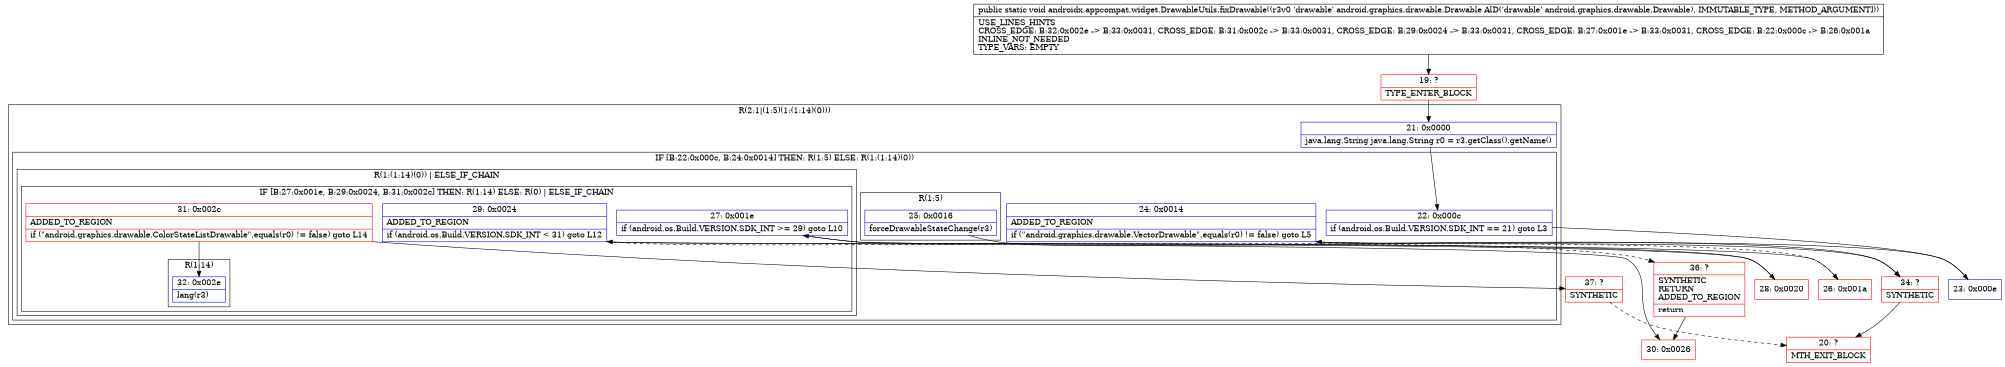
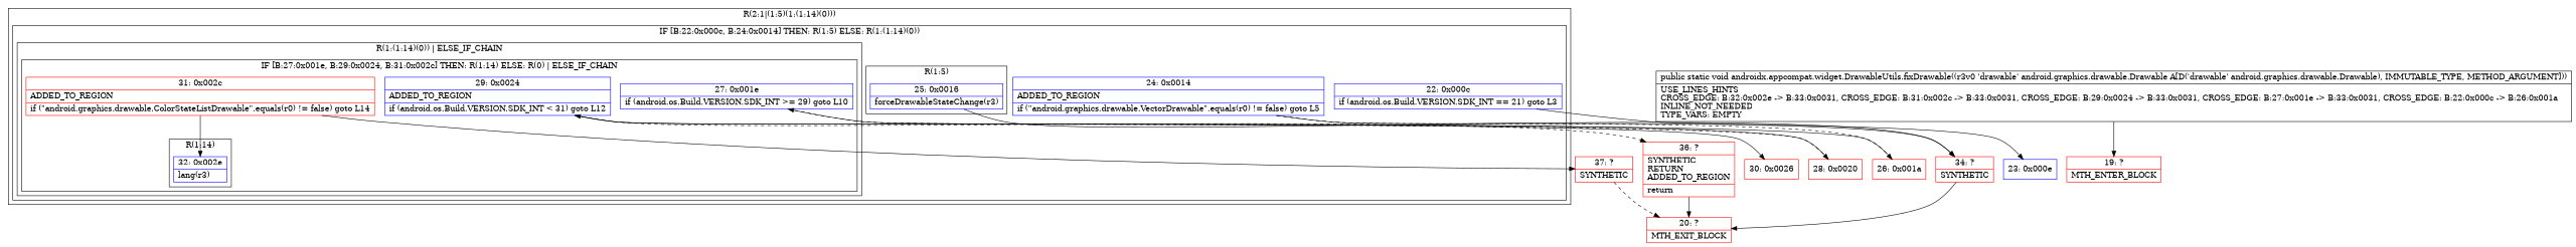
  digraph {
    node [color=red shape=record]
    n1 [color=blue label="{25\:\ 0x0016|forceDrawableStateChange(r3)\l}"]
    n2 [color=blue label="{32\:\ 0x002e|lang(r3)\l}"]
    n3 [color=blue label="{27\:\ 0x001e|if (android.os.Build.VERSION.SDK_INT \>= 29) goto L10\l}"]
    n4 [color=blue label="{29\:\ 0x0024|ADDED_TO_REGION\l|if (android.os.Build.VERSION.SDK_INT \< 31) goto L12\l}"]
    n5 [label="{31\:\ 0x002c|ADDED_TO_REGION\l|if (\"android.graphics.drawable.ColorStateListDrawable\".equals(r0) != false) goto L14\l}"]
    n6 [color=blue label="{22\:\ 0x000c|if (android.os.Build.VERSION.SDK_INT == 21) goto L3\l}"]
    n7 [color=blue label="{24\:\ 0x0014|ADDED_TO_REGION\l|if (\"android.graphics.drawable.VectorDrawable\".equals(r0) != false) goto L5\l}"]
-   n8 [color=blue label="{21\:\ 0x0000|java.lang.String java.lang.String r0 = r3.getClass().getName()\l}"]
    n9 [label="{34\:\ ?|SYNTHETIC\l}"]
    n10 [label="{28\:\ 0x0020}"]
    n11 [label="{30\:\ 0x0026}"]
    n12 [label="{36\:\ ?|SYNTHETIC\lRETURN\lADDED_TO_REGION\l|return\l}"]
    n13 [label="{37\:\ ?|SYNTHETIC\l}"]
    n14 [color=blue label="{23\:\ 0x000e}"]
    n15 [label="{26\:\ 0x001a}"]
    n16 [label="{20\:\ ?|MTH_EXIT_BLOCK\l}"]
-   n17 [label="{19\:\ ?|TYPE_ENTER_BLOCK\l}"]
+   n17 [label="{19\:\ ?|MTH_ENTER_BLOCK\l}"]
    n18 [label="{public static void androidx.appcompat.widget.DrawableUtils.fixDrawable((r3v0 'drawable' android.graphics.drawable.Drawable A[D('drawable' android.graphics.drawable.Drawable), IMMUTABLE_TYPE, METHOD_ARGUMENT]))  | USE_LINES_HINTS\lCROSS_EDGE: B:32:0x002e \-\> B:33:0x0031, CROSS_EDGE: B:31:0x002c \-\> B:33:0x0031, CROSS_EDGE: B:29:0x0024 \-\> B:33:0x0031, CROSS_EDGE: B:27:0x001e \-\> B:33:0x0031, CROSS_EDGE: B:22:0x000c \-\> B:26:0x001a\lINLINE_NOT_NEEDED\lTYPE_VARS: EMPTY\l}" color=""]
    subgraph cluster_1 {
      label="R(2:1|(1:5)(1:(1:14)(0)))"
-     n8
      subgraph cluster_2 {
        label="IF [B:22:0x000c, B:24:0x0014] THEN: R(1:5) ELSE: R(1:(1:14)(0))"
        n6
        n7
        subgraph cluster_3 {
          label="R(1:5)"
          n1
        }
        subgraph cluster_4 {
          label="R(1:(1:14)(0)) | ELSE_IF_CHAIN\l"
          subgraph cluster_5 {
            label="IF [B:27:0x001e, B:29:0x0024, B:31:0x002c] THEN: R(1:14) ELSE: R(0) | ELSE_IF_CHAIN\l"
            n3
            n4
            n5
            subgraph cluster_6 {
              label="R(1:14)"
              n2
            }
            subgraph cluster_7 {
              label="R(0)"
            }
          }
        }
      }
    }
    n1 -> n9
-   n3 -> n10
+   n3 -> n10 [style=dashed]
    n4 -> n11
    n4 -> n12 [style=dashed]
    n5 -> n2
    n5 -> n13 [style=solid]
    n6 -> n14
    n7 -> n9
    n7 -> n15 [style=dashed]
-   n8 -> n6
    n9 -> n16
    n10 -> n4
-   n12 -> n11
+   n12 -> n16
    n13 -> n16 [style=dashed]
-   n14 -> n7
    n15 -> n3
-   n17 -> n8
    n18 -> n17
  }
